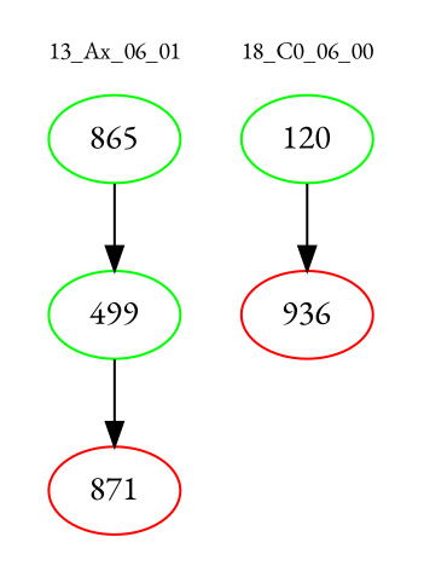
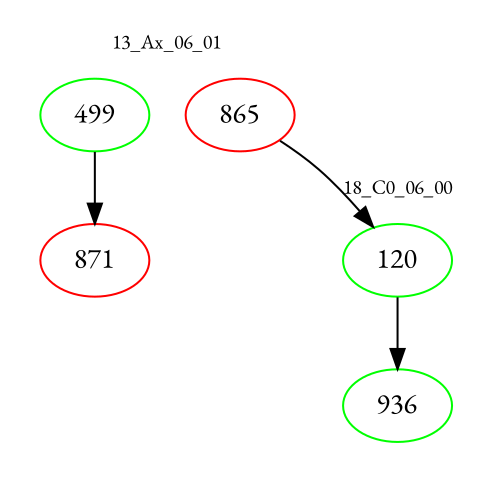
  digraph {
    fontname="EB Garamond"
    node [color=red fontname="EB Garamond"]
    edge [color=black fontname="EB Garamond"]
-   n1 [color=green label=865]
+   n1 [label=865]
    n2 [color=green label=499]
    n3 [label=871]
    n4 [color=green label=120]
-   n5 [label=936]
+   n5 [color=green label=936]
    subgraph cluster_1 {
      color=white
      fontsize=10
      label="13_Ax_06_01"
      n1
      n2
      n3
    }
    subgraph cluster_2 {
      color=white
      fontsize=10
      label="18_C0_06_00"
      n4
      n5
    }
-   n1 -> n2
+   n1 -> n4
    n2 -> n3
    n4 -> n5
  }
